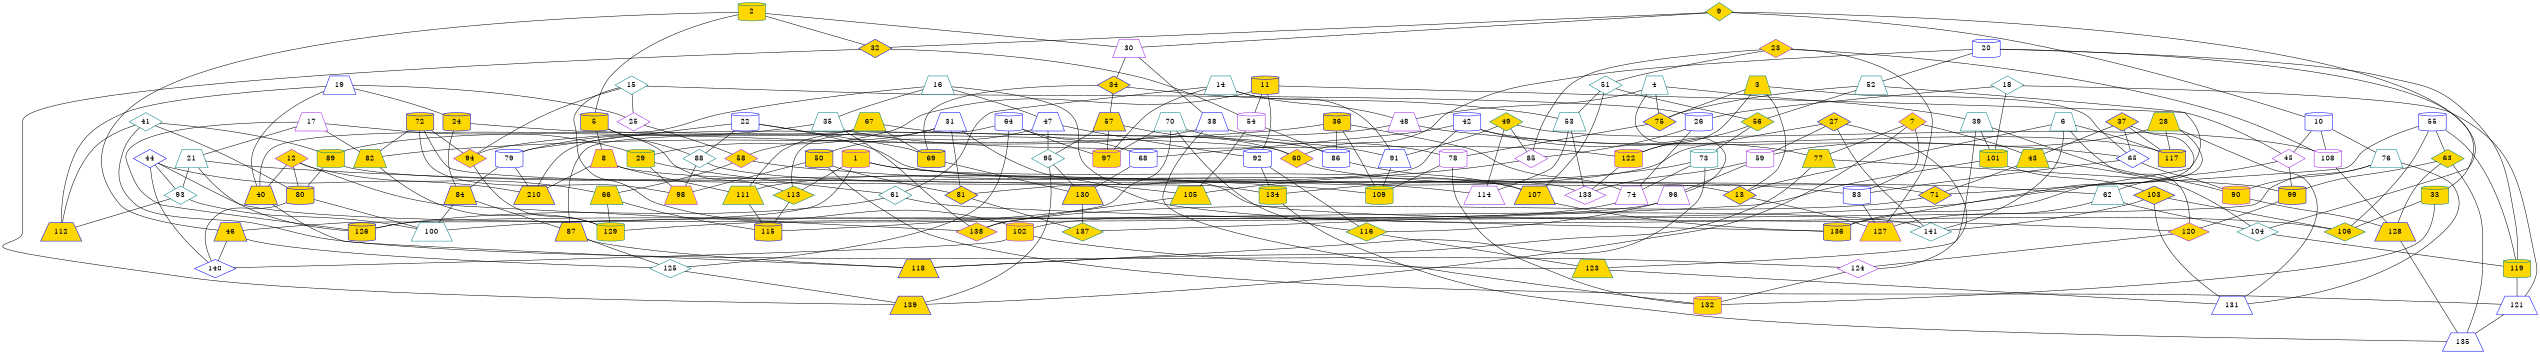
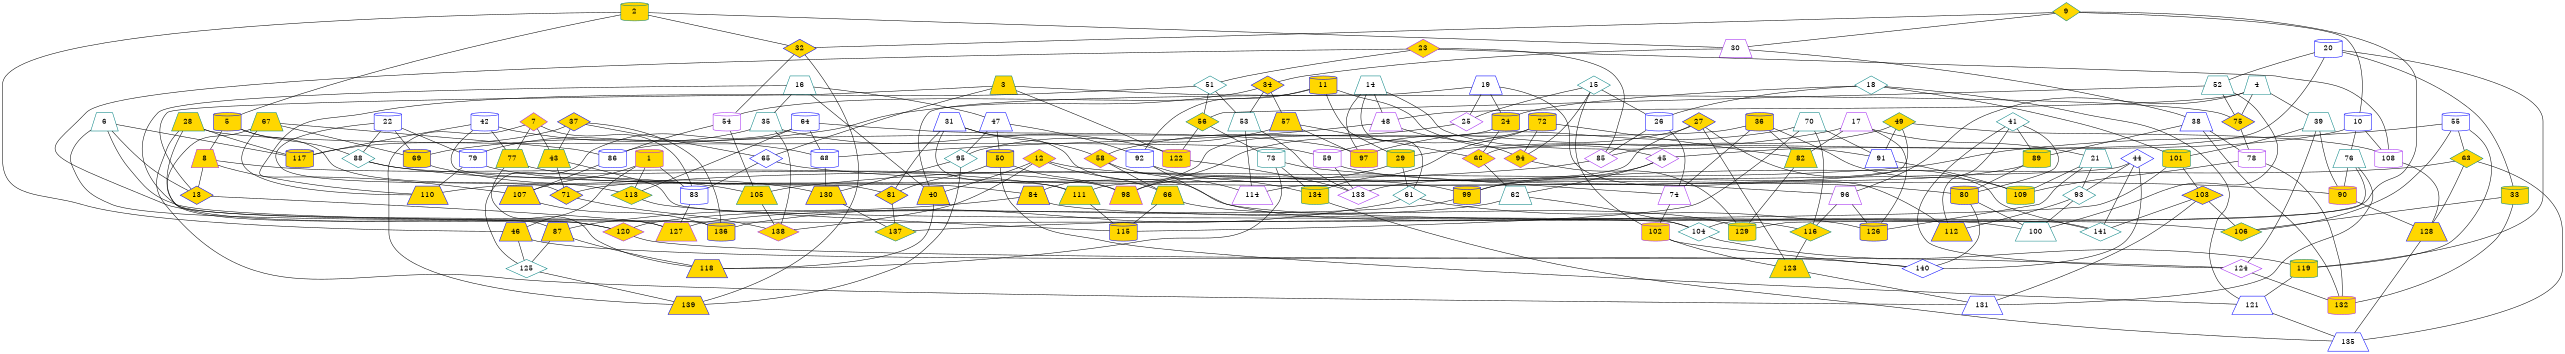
  graph {
    node [color=blue fillcolor=gold shape=trapezium style=filled]
    1 [color=purple shape=cylinder]
    46
    83 [fillcolor=white shape=cylinder]
    107
    113 [color=teal shape=diamond]
    140 [fillcolor=white shape=diamond]
    125 [color=teal fillcolor=white shape=diamond]
    127 [color=purple]
    136 [shape=cylinder]
    115 [shape=cylinder]
    2 [color=teal shape=cylinder]
    5 [shape=cylinder]
    30 [color=purple fillcolor=white]
    32 [shape=diamond]
    8 [color=purple]
    88 [color=teal fillcolor=white shape=diamond]
    34 [shape=diamond]
    38 [fillcolor=white]
    139
    54 [color=purple fillcolor=white shape=cylinder]
    3 [color=teal]
    13 [shape=diamond]
    65 [fillcolor=white shape=diamond]
    75 [shape=diamond]
    122 [color=purple shape=cylinder]
    90 [color=purple shape=cylinder]
    78 [color=purple fillcolor=white shape=cylinder]
    133 [color=purple fillcolor=white shape=diamond]
    4 [color=teal fillcolor=white]
    39 [color=teal fillcolor=white]
    48 [color=purple fillcolor=white]
    96 [color=purple fillcolor=white]
    101 [color=teal shape=cylinder]
    124 [color=purple fillcolor=white shape=diamond]
    94 [color=purple shape=diamond]
    68 [fillcolor=white shape=cylinder]
    126 [shape=cylinder]
    116 [color=teal shape=diamond]
-   110 [label=210]
+   110
    111 [color=teal]
    98 [color=purple]
    105 [color=teal]
    6 [color=teal fillcolor=white]
    117 [shape=cylinder]
    120 [color=purple shape=diamond]
    141 [color=teal fillcolor=white shape=diamond]
    7 [color=purple shape=diamond]
    43 [color=teal]
    77 [color=teal]
    104 [color=teal fillcolor=white shape=diamond]
    71 [shape=diamond]
    118
    99 [shape=cylinder]
    9 [color=teal shape=diamond]
    10 [fillcolor=white shape=cylinder]
    45 [color=purple fillcolor=white shape=diamond]
    76 [color=teal fillcolor=white]
    108 [color=purple fillcolor=white shape=cylinder]
    119 [color=teal shape=cylinder]
    62 [color=teal fillcolor=white]
    131 [fillcolor=white]
    129 [color=teal shape=cylinder]
    128
    11 [shape=cylinder]
    29 [color=teal shape=cylinder]
    92 [fillcolor=white shape=cylinder]
    61 [color=teal fillcolor=white shape=diamond]
    86 [fillcolor=white shape=cylinder]
    134 [color=teal shape=cylinder]
    12 [color=purple shape=diamond]
    40
    66 [color=teal]
    80 [shape=cylinder]
    138 [color=purple shape=diamond]
    100 [color=teal fillcolor=white]
    14 [color=teal fillcolor=white]
    91 [fillcolor=white]
    97 [color=purple shape=cylinder]
    109 [color=teal shape=cylinder]
    15 [color=teal fillcolor=white shape=diamond]
    25 [color=purple fillcolor=white shape=diamond]
    26 [fillcolor=white shape=cylinder]
    102 [color=purple shape=cylinder]
    58 [color=purple shape=diamond]
    85 [color=purple fillcolor=white shape=diamond]
    74 [color=purple fillcolor=white]
    123 [color=teal]
    16 [color=teal fillcolor=white]
    35 [color=teal fillcolor=white]
    47 [fillcolor=white]
    79 [fillcolor=white shape=cylinder]
    50 [shape=cylinder]
    95 [color=teal fillcolor=white shape=diamond]
    17 [color=purple fillcolor=white]
    21 [color=teal fillcolor=white]
    82 [color=teal]
    93 [color=teal fillcolor=white shape=diamond]
    18 [color=teal fillcolor=white shape=diamond]
    24 [shape=cylinder]
    121 [fillcolor=white]
    60 [color=purple shape=diamond]
    84
    137 [color=teal shape=diamond]
    103 [shape=diamond]
    135 [fillcolor=white]
    19 [fillcolor=white]
    112
    20 [fillcolor=white shape=cylinder]
    33 [color=teal shape=cylinder]
    52 [color=teal fillcolor=white]
    106 [color=teal shape=diamond]
    132 [color=purple shape=cylinder]
    56 [color=teal shape=diamond]
    22 [fillcolor=white shape=cylinder]
    69 [shape=cylinder]
    130
    23 [color=purple shape=diamond]
    51 [color=teal fillcolor=white shape=diamond]
    53 [color=teal fillcolor=white]
    87
    114 [color=purple fillcolor=white]
    27 [shape=diamond]
    59 [color=purple fillcolor=white shape=cylinder]
    28 [color=teal]
    57
    89 [color=teal shape=cylinder]
    31 [fillcolor=white]
    81 [shape=diamond]
    36 [shape=cylinder]
    37 [shape=diamond]
    41 [color=teal fillcolor=white shape=diamond]
    42 [fillcolor=white shape=cylinder]
    44 [fillcolor=white shape=diamond]
    49 [color=teal shape=diamond]
    73 [color=teal fillcolor=white shape=cylinder]
    55 [fillcolor=white shape=cylinder]
    63 [color=teal shape=diamond]
    64 [fillcolor=white shape=cylinder]
    67 [color=teal]
    70 [color=teal fillcolor=white]
    72 [shape=cylinder]
    1 -- 46
    1 -- 83
    1 -- 107
    1 -- 113
    46 -- 140
    46 -- 125
    83 -- 127
    107 -- 136
    113 -- 115
    125 -- 139
    2 -- 46
    2 -- 5
    2 -- 30
    2 -- 32
    5 -- 113
    5 -- 8
    5 -- 88
    30 -- 34
    30 -- 38
    32 -- 139
    32 -- 54
    8 -- 13
    8 -- 110
    8 -- 111
    88 -- 98
    88 -- 105
    34 -- 69
    34 -- 53
    34 -- 57
    38 -- 78
    38 -- 132
    38 -- 89
    54 -- 105
    54 -- 86
    3 -- 13
    3 -- 65
    3 -- 75
    3 -- 122
    13 -- 127
    65 -- 83
    65 -- 90
    75 -- 78
    122 -- 133
    90 -- 128
    78 -- 109
    78 -- 132
    4 -- 75
    4 -- 39
    4 -- 48
    4 -- 96
    39 -- 90
    39 -- 101
    39 -- 124
    48 -- 94
-   48 -- 65
+   48 -- 68
    96 -- 126
    96 -- 116
    101 -- 137
    101 -- 103
    124 -- 132
    94 -- 129
    68 -- 130
    116 -- 123
    111 -- 115
    105 -- 138
    6 -- 13
    6 -- 117
    6 -- 120
    6 -- 141
    120 -- 124
    7 -- 83
    7 -- 139
    7 -- 43
    7 -- 77
    43 -- 104
    43 -- 71
    77 -- 118
    77 -- 99
    104 -- 119
    71 -- 138
    99 -- 120
    9 -- 30
    9 -- 32
    9 -- 104
    9 -- 10
    10 -- 45
    10 -- 76
    10 -- 108
    45 -- 99
    45 -- 62
    76 -- 90
    76 -- 131
    76 -- 129
    108 -- 128
    119 -- 121
    62 -- 127
    62 -- 104
    128 -- 135
    11 -- 54
    11 -- 45
    11 -- 29
    11 -- 92
    29 -- 98
    29 -- 61
    92 -- 116
    92 -- 134
    61 -- 136
    61 -- 126
    86 -- 107
    134 -- 135
    12 -- 40
    12 -- 66
    12 -- 80
    12 -- 138
    40 -- 118
    66 -- 115
    66 -- 129
    80 -- 140
    80 -- 100
    14 -- 48
    14 -- 61
    14 -- 91
    14 -- 97
    91 -- 109
    15 -- 94
    15 -- 25
    15 -- 26
    15 -- 102
    25 -- 58
    26 -- 85
    26 -- 74
    102 -- 140
    102 -- 123
    58 -- 66
    58 -- 114
    85 -- 105
    74 -- 102
    123 -- 131
    16 -- 120
    16 -- 40
    16 -- 35
    16 -- 47
    35 -- 122
    35 -- 138
    35 -- 79
    47 -- 92
    47 -- 50
    47 -- 95
    79 -- 110
    79 -- 84
    50 -- 98
    50 -- 121
    50 -- 81
    95 -- 139
    95 -- 130
    17 -- 126
    17 -- 29
    17 -- 21
    17 -- 82
    21 -- 126
    21 -- 109
    21 -- 93
    82 -- 129
    93 -- 100
    93 -- 112
    18 -- 101
    18 -- 26
+   18 -- 24
    18 -- 121
    24 -- 60
    24 -- 84
    121 -- 135
    60 -- 62
    84 -- 100
    84 -- 87
    103 -- 141
    103 -- 131
    103 -- 106
    19 -- 40
    19 -- 25
    19 -- 24
    19 -- 112
    20 -- 119
    20 -- 60
    20 -- 33
    20 -- 52
    33 -- 106
    33 -- 132
    52 -- 75
    52 -- 100
    52 -- 56
    56 -- 122
    56 -- 73
    22 -- 88
    22 -- 71
    22 -- 79
    22 -- 69
    69 -- 130
    130 -- 137
    23 -- 127
    23 -- 108
    23 -- 85
    23 -- 51
    51 -- 107
    51 -- 56
    51 -- 53
    53 -- 133
    53 -- 114
    87 -- 125
    87 -- 118
    27 -- 111
    27 -- 141
    27 -- 123
    27 -- 59
    59 -- 133
    59 -- 96
    28 -- 136
    28 -- 117
    28 -- 131
    28 -- 59
    57 -- 97
    57 -- 95
    57 -- 60
    89 -- 133
    89 -- 80
    31 -- 111
    31 -- 58
    31 -- 106
    31 -- 81
    81 -- 137
    36 -- 86
    36 -- 109
    36 -- 74
    36 -- 82
    37 -- 136
    37 -- 65
    37 -- 117
    37 -- 43
    41 -- 124
    41 -- 80
    41 -- 112
    41 -- 89
    42 -- 68
    42 -- 117
    42 -- 77
    42 -- 81
    44 -- 140
    44 -- 110
    44 -- 141
    44 -- 93
    49 -- 108
    49 -- 91
    49 -- 85
    49 -- 114
    73 -- 118
    73 -- 134
    73 -- 74
    55 -- 71
    55 -- 119
    55 -- 106
    55 -- 63
    63 -- 99
    63 -- 128
    63 -- 135
    64 -- 113
    64 -- 125
    64 -- 68
    64 -- 97
    67 -- 110
    67 -- 86
    67 -- 69
    67 -- 87
    70 -- 115
    70 -- 116
    70 -- 91
    70 -- 97
    72 -- 94
    72 -- 98
    72 -- 134
    72 -- 82
  }
